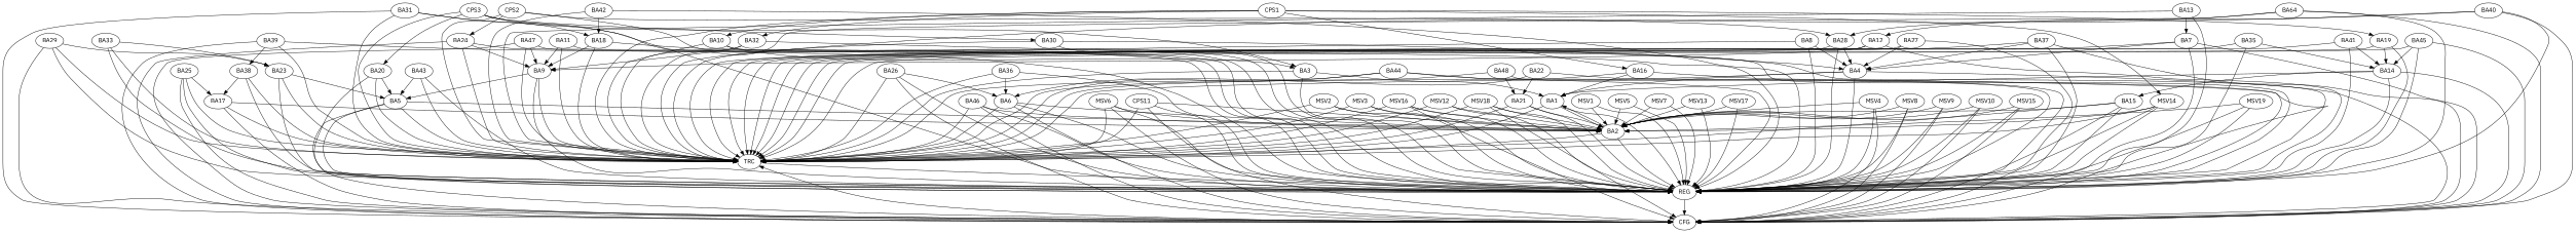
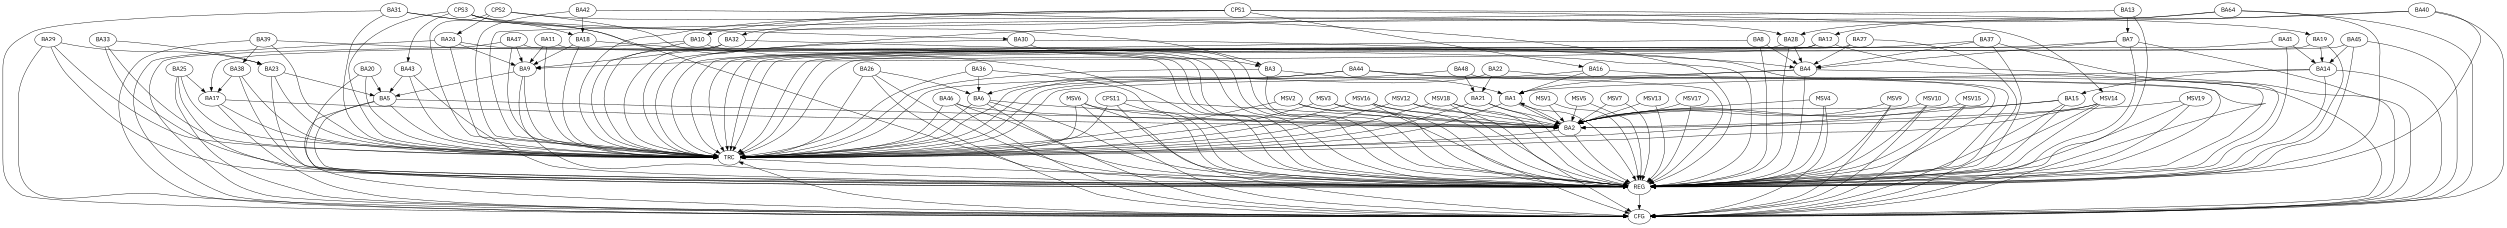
  strict digraph {
    fontname="IBM Plex Sans"
    node [fontname="IBM Plex Sans"]
    edge [fontname="IBM Plex Sans"]
    n1 [label=BA1]
    n2 [label=BA2]
    n3 [label=REG]
    n4 [label=TRC]
    n5 [label=CFG]
    n6 [label=BA3]
    n7 [label=BA4]
    n8 [label=BA5]
    n9 [label=BA6]
    n10 [label=BA7]
    n11 [label=BA8]
    n12 [label=BA9]
    n13 [label=BA10]
    n14 [label=BA11]
    n15 [label=BA12]
    n16 [label=BA13]
    n17 [label=BA14]
    n18 [label=BA15]
    n19 [label=BA16]
    n20 [label=BA17]
    n21 [label=BA18]
    n22 [label=BA19]
    n23 [label=BA20]
    n24 [label=BA21]
    n25 [label=BA22]
    n26 [label=BA23]
    n27 [label=BA24]
    n28 [label=BA25]
    n29 [label=BA26]
    n30 [label=BA27]
    n31 [label=BA28]
    n32 [label=BA29]
    n33 [label=BA30]
    n34 [label=BA31]
    n35 [label=BA32]
    n36 [label=BA33]
    n37 [label=BA64]
-   n38 [label=BA35]
    n39 [label=BA36]
    n40 [label=BA37]
    n41 [label=BA38]
    n42 [label=BA39]
    n43 [label=BA40]
    n44 [label=BA41]
    n45 [label=BA42]
    n46 [label=BA43]
    n47 [label=BA44]
    n48 [label=BA45]
    n49 [label=BA46]
    n50 [label=BA47]
    n51 [label=BA48]
    n52 [label=CPS1]
    n53 [label=MSV14]
    n54 [label=CPS2]
    n55 [label=CPS3]
    n56 [label=MSV1]
    n57 [label=MSV2]
    n58 [label=MSV3]
    n59 [label=MSV4]
    n60 [label=MSV5]
    n61 [label=MSV6]
    n62 [label=MSV7]
-   n63 [label=MSV8]
    n64 [label=MSV9]
    n65 [label=MSV10]
    n66 [label=CPS11]
    n67 [label=MSV12]
    n68 [label=MSV13]
    n69 [label=MSV15]
    n70 [label=MSV16]
    n71 [label=MSV17]
    n72 [label=MSV18]
    n73 [label=MSV19]
    n1 -> n2
    n1 -> n3
    n1 -> n4
    n2 -> n1
    n2 -> n3
    n2 -> n4
    n3 -> n5
    n4 -> n3
    n5 -> n4
    n6 -> n1
    n6 -> n3
    n6 -> n4
    n7 -> n1
    n7 -> n3
    n7 -> n4
    n7 -> n5
    n8 -> n2
    n8 -> n3
    n8 -> n4
    n8 -> n5
    n9 -> n2
    n9 -> n3
    n9 -> n4
    n9 -> n5
    n10 -> n3
    n10 -> n4
    n10 -> n5
    n10 -> n7
    n11 -> n3
    n11 -> n4
    n11 -> n7
    n12 -> n3
    n12 -> n4
    n12 -> n8
-   n13 -> n3
+   n13 -> n20
    n13 -> n4
    n13 -> n6
    n14 -> n3
    n14 -> n4
    n14 -> n12
    n15 -> n3
    n15 -> n4
    n15 -> n12
    n16 -> n3
    n16 -> n4
    n16 -> n10
    n17 -> n1
    n17 -> n3
    n17 -> n5
    n17 -> n18
    n18 -> n2
    n18 -> n3
    n18 -> n4
    n18 -> n5
    n19 -> n1
    n19 -> n3
    n19 -> n4
    n20 -> n2
    n20 -> n4
    n20 -> n5
    n21 -> n3
    n21 -> n4
    n21 -> n12
    n22 -> n3
    n22 -> n4
    n22 -> n17
    n23 -> n3
    n23 -> n4
    n23 -> n8
    n24 -> n2
    n24 -> n3
    n24 -> n4
    n25 -> n3
    n25 -> n4
    n25 -> n24
    n26 -> n3
    n26 -> n4
    n26 -> n8
    n27 -> n3
    n27 -> n4
    n27 -> n5
    n27 -> n12
    n28 -> n3
    n28 -> n4
    n28 -> n5
    n28 -> n20
    n29 -> n3
    n29 -> n4
    n29 -> n5
    n29 -> n9
    n30 -> n3
    n30 -> n4
    n30 -> n7
    n31 -> n3
    n31 -> n4
    n31 -> n7
    n32 -> n3
    n32 -> n4
    n32 -> n5
    n32 -> n26
    n33 -> n3
    n33 -> n4
    n33 -> n7
    n34 -> n3
    n34 -> n4
    n34 -> n5
    n34 -> n21
    n35 -> n3
    n35 -> n4
    n35 -> n12
    n36 -> n3
    n36 -> n4
    n36 -> n26
    n37 -> n3
    n37 -> n4
    n37 -> n5
    n37 -> n31
-   n38 -> n3
-   n38 -> n4
-   n38 -> n17
    n39 -> n3
    n39 -> n4
    n39 -> n9
    n40 -> n3
    n40 -> n4
    n40 -> n5
    n40 -> n7
    n41 -> n3
    n41 -> n4
    n41 -> n20
    n42 -> n3
    n42 -> n4
    n42 -> n5
    n42 -> n41
    n43 -> n3
    n43 -> n4
    n43 -> n5
    n43 -> n15
    n44 -> n3
    n44 -> n4
    n44 -> n17
    n45 -> n3
    n45 -> n4
    n45 -> n21
    n46 -> n3
    n46 -> n4
    n46 -> n8
    n47 -> n3
    n47 -> n4
    n47 -> n5
    n47 -> n9
    n48 -> n3
    n48 -> n4
    n48 -> n5
    n48 -> n17
    n49 -> n2
    n49 -> n3
    n49 -> n4
    n49 -> n5
    n50 -> n3
    n50 -> n4
    n50 -> n5
    n50 -> n12
    n51 -> n3
    n51 -> n4
    n51 -> n24
    n52 -> n4
    n52 -> n13
    n52 -> n19
    n52 -> n22
    n52 -> n35
    n52 -> n53
    n53 -> n2
    n53 -> n3
    n53 -> n4
    n53 -> n5
    n54 -> n3
    n54 -> n4
    n54 -> n27
    n54 -> n31
    n55 -> n3
    n55 -> n4
    n55 -> n6
    n55 -> n33
-   n55 -> n23
+   n55 -> n46
    n56 -> n2
    n56 -> n3
    n57 -> n2
    n57 -> n3
    n57 -> n4
    n58 -> n2
    n58 -> n3
    n58 -> n4
    n59 -> n2
    n59 -> n3
    n59 -> n5
    n60 -> n2
    n60 -> n3
    n61 -> n2
    n61 -> n3
    n61 -> n4
    n61 -> n5
    n62 -> n2
    n62 -> n3
-   n63 -> n2
-   n63 -> n3
-   n63 -> n5
    n64 -> n2
    n64 -> n3
    n64 -> n5
    n65 -> n2
    n65 -> n3
    n65 -> n5
    n66 -> n2
    n66 -> n3
    n66 -> n4
    n66 -> n5
    n67 -> n2
    n67 -> n3
    n67 -> n4
    n68 -> n2
    n68 -> n3
    n69 -> n2
    n69 -> n3
    n69 -> n5
    n70 -> n2
    n70 -> n3
    n70 -> n4
    n70 -> n5
    n71 -> n2
    n71 -> n3
    n72 -> n2
    n72 -> n3
    n72 -> n4
    n72 -> n5
    n73 -> n2
    n73 -> n3
    n73 -> n5
  }
